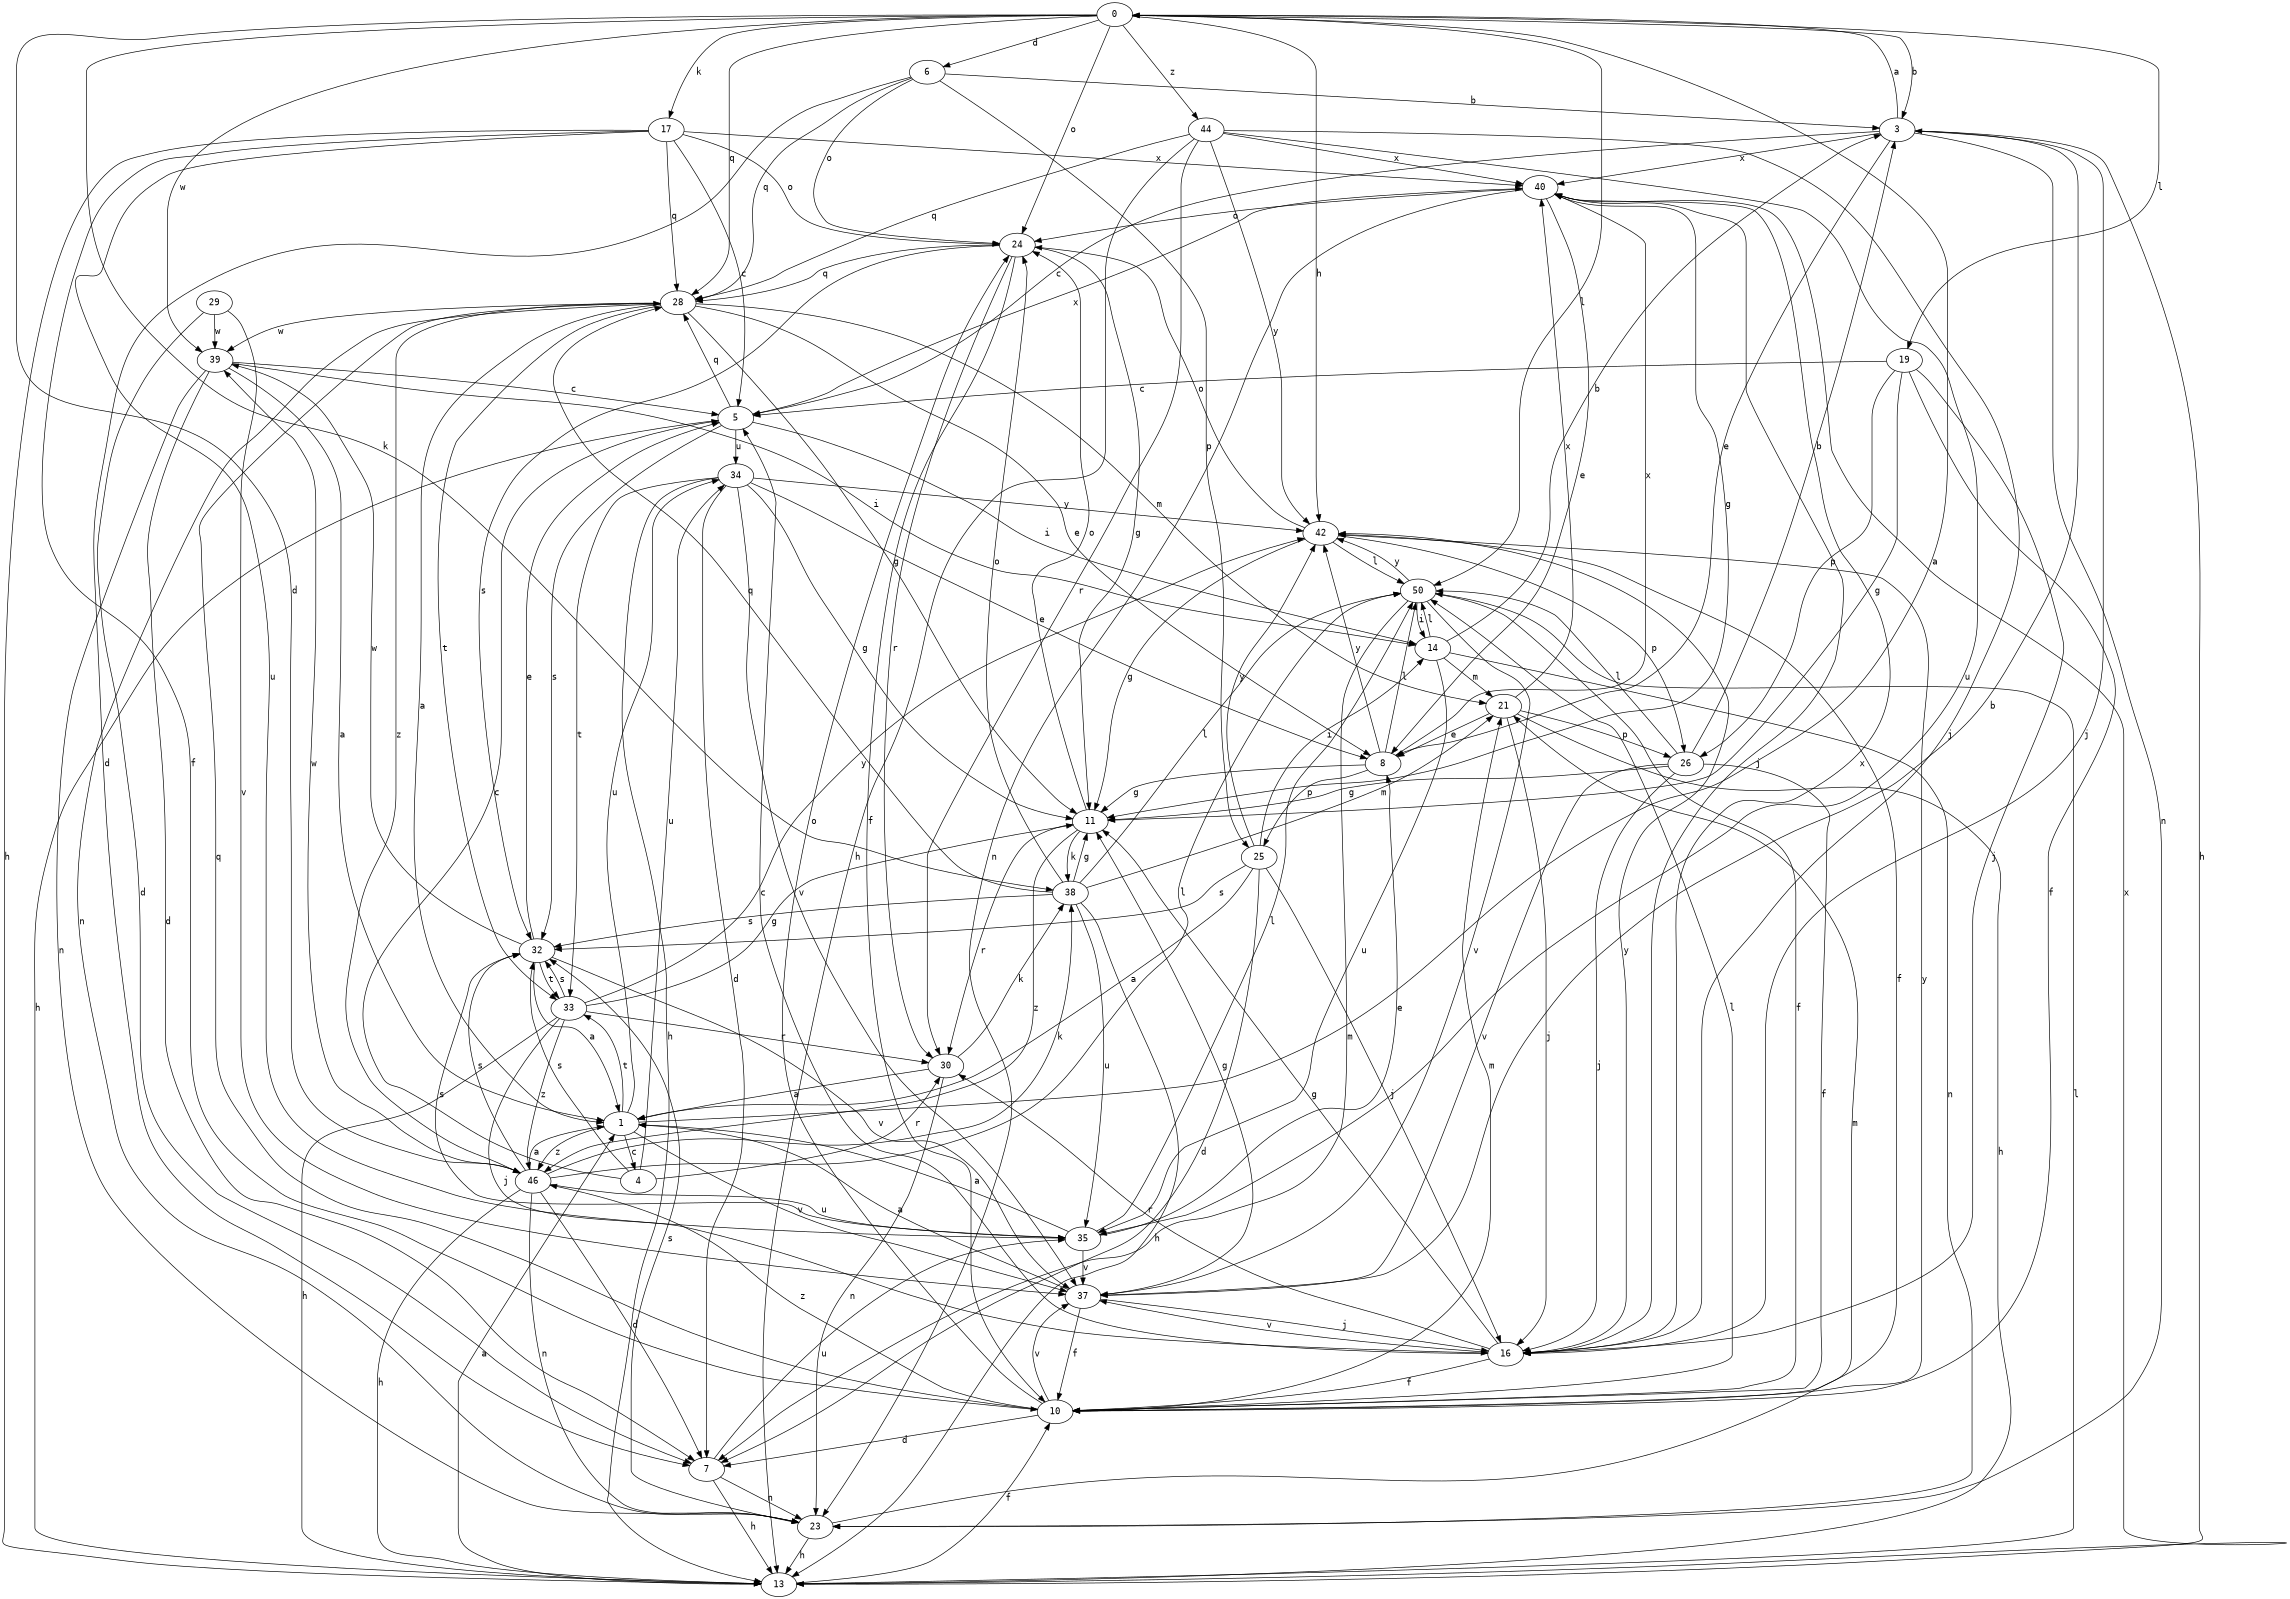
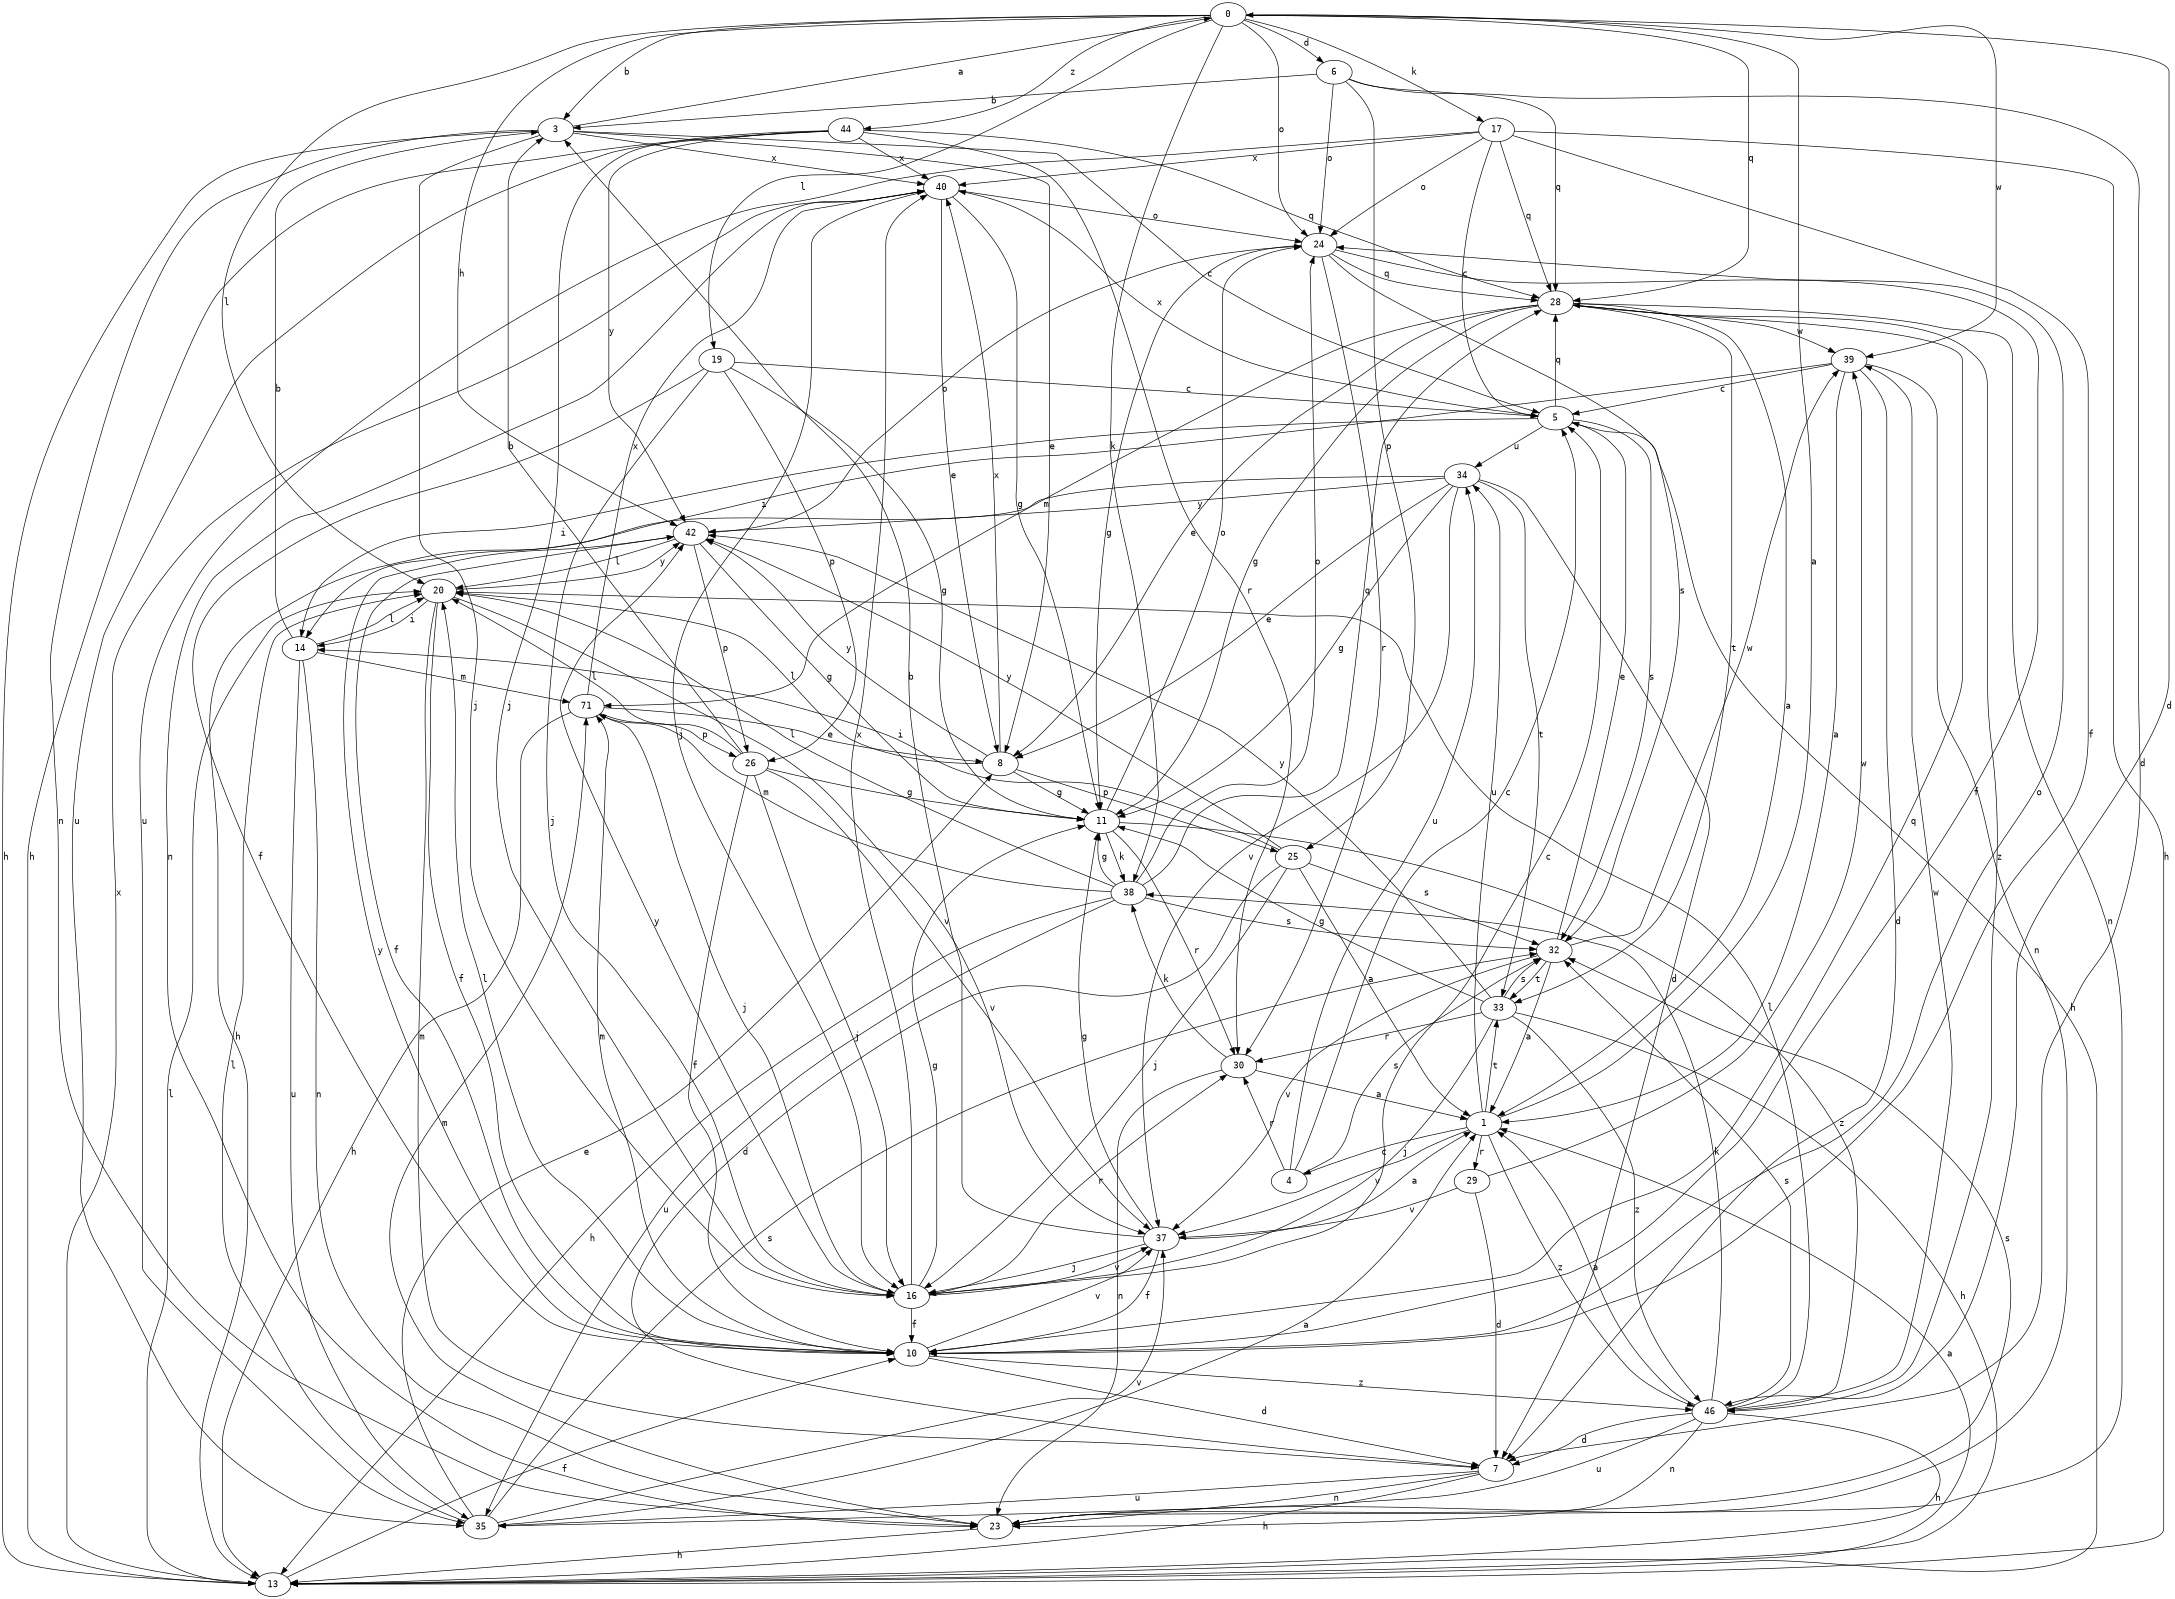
  strict digraph {
    fontname="DejaVu Sans Mono"
    node [fontname="DejaVu Sans Mono"]
    edge [fontname="DejaVu Sans Mono"]
    0
    3
    6
    17
    n5 [label=38]
    19
-   20 [label=50]
+   20
    24
    28
    39
    42
    44
    46
    5
    8
    13
    16
    23
    40
    7
    25
    35
    10
    32
    11
-   21
+   21 [label=71]
    26
    37
    14
    30
    1
    33
    4
    29
    34
    0 -> 3 [label=b]
    0 -> 6 [label=d]
    0 -> 17 [label=k]
    0 -> n5 [label=k]
    0 -> 19 [label=l]
    0 -> 20 [label=l]
    0 -> 24 [label=o]
    0 -> 28 [label=q]
    0 -> 39 [label=w]
    0 -> 42 [label=h]
    0 -> 44 [label=z]
    0 -> 46 [label=d]
    3 -> 0 [label=a]
    3 -> 5 [label=c]
    3 -> 8 [label=e]
    3 -> 13 [label=h]
    3 -> 16 [label=j]
    3 -> 23 [label=n]
    3 -> 40 [label=x]
    6 -> 3 [label=b]
    6 -> 24 [label=o]
    6 -> 28 [label=q]
    6 -> 7 [label=d]
    6 -> 25 [label=p]
    17 -> 24 [label=o]
    17 -> 28 [label=q]
    17 -> 5 [label=c]
    17 -> 13 [label=h]
    17 -> 40 [label=x]
    17 -> 35 [label=u]
    17 -> 10 [label=f]
    n5 -> 20 [label=l]
    n5 -> 24 [label=o]
    n5 -> 28 [label=q]
    n5 -> 13 [label=h]
    n5 -> 35 [label=u]
    n5 -> 32 [label=s]
    n5 -> 11 [label=g]
    n5 -> 21 [label=m]
    19 -> 5 [label=c]
    19 -> 16 [label=j]
    19 -> 10 [label=f]
    19 -> 11 [label=g]
    19 -> 26 [label=p]
    20 -> 42 [label=y]
    20 -> 7 [label=m]
    20 -> 10 [label=f]
    20 -> 37 [label=v]
    20 -> 14 [label=i]
    24 -> 28 [label=q]
    24 -> 10 [label=f]
    24 -> 32 [label=s]
    24 -> 11 [label=g]
    24 -> 30 [label=r]
    28 -> 39 [label=w]
    28 -> 46 [label=z]
    28 -> 8 [label=e]
    28 -> 23 [label=n]
    28 -> 11 [label=g]
    28 -> 21 [label=m]
    28 -> 1 [label=a]
    28 -> 33 [label=t]
    39 -> 5 [label=c]
    39 -> 23 [label=n]
    39 -> 7 [label=d]
    39 -> 14 [label=i]
    39 -> 1 [label=a]
    42 -> 20 [label=l]
    42 -> 24 [label=o]
    42 -> 10 [label=f]
    42 -> 11 [label=g]
    42 -> 26 [label=p]
    44 -> 28 [label=q]
    44 -> 42 [label=y]
    44 -> 13 [label=h]
    44 -> 16 [label=j]
    44 -> 40 [label=x]
    44 -> 35 [label=u]
    44 -> 30 [label=r]
    46 -> n5 [label=k]
    46 -> 20 [label=l]
    46 -> 39 [label=w]
    46 -> 13 [label=h]
    46 -> 23 [label=n]
    46 -> 7 [label=d]
    46 -> 35 [label=u]
    46 -> 32 [label=s]
    46 -> 1 [label=a]
    5 -> 28 [label=q]
    5 -> 13 [label=h]
    5 -> 40 [label=x]
    5 -> 32 [label=s]
    5 -> 14 [label=i]
    5 -> 34 [label=u]
    8 -> 20 [label=l]
    8 -> 42 [label=y]
    8 -> 40 [label=x]
    8 -> 25 [label=p]
    8 -> 11 [label=g]
    13 -> 20 [label=l]
    13 -> 40 [label=x]
    13 -> 10 [label=f]
    13 -> 1 [label=a]
    16 -> 42 [label=y]
    16 -> 5 [label=c]
    16 -> 40 [label=x]
    16 -> 10 [label=f]
    16 -> 11 [label=g]
    16 -> 37 [label=v]
    16 -> 30 [label=r]
    23 -> 13 [label=h]
    23 -> 32 [label=s]
    23 -> 21 [label=m]
    40 -> 24 [label=o]
    40 -> 8 [label=e]
    40 -> 16 [label=j]
    40 -> 23 [label=n]
    40 -> 11 [label=g]
    7 -> 13 [label=h]
    7 -> 23 [label=n]
    7 -> 35 [label=u]
    25 -> 42 [label=y]
    25 -> 16 [label=j]
    25 -> 7 [label=d]
    25 -> 32 [label=s]
    25 -> 14 [label=i]
    25 -> 1 [label=a]
    35 -> 20 [label=l]
    35 -> 8 [label=e]
    35 -> 32 [label=s]
    35 -> 37 [label=v]
    35 -> 1 [label=a]
    10 -> 20 [label=l]
    10 -> 24 [label=o]
    10 -> 28 [label=q]
    10 -> 42 [label=y]
    10 -> 46 [label=z]
    10 -> 7 [label=d]
    10 -> 21 [label=m]
    10 -> 37 [label=v]
    32 -> 39 [label=w]
    32 -> 5 [label=e]
    32 -> 37 [label=v]
    32 -> 1 [label=a]
    32 -> 33 [label=t]
    11 -> n5 [label=k]
    11 -> 24 [label=o]
    11 -> 46 [label=z]
    11 -> 30 [label=r]
    21 -> 8 [label=e]
    21 -> 13 [label=h]
    21 -> 16 [label=j]
    21 -> 40 [label=x]
    21 -> 26 [label=p]
    26 -> 3 [label=b]
    26 -> 20 [label=l]
    26 -> 16 [label=j]
    26 -> 10 [label=f]
    26 -> 11 [label=g]
    26 -> 37 [label=v]
    37 -> 3 [label=b]
    37 -> 16 [label=j]
    37 -> 10 [label=f]
    37 -> 11 [label=g]
    37 -> 1 [label=a]
    14 -> 3 [label=b]
    14 -> 20 [label=l]
    14 -> 23 [label=n]
    14 -> 35 [label=u]
    14 -> 21 [label=m]
    30 -> n5 [label=k]
    30 -> 23 [label=n]
    30 -> 1 [label=a]
    1 -> 0 [label=a]
    1 -> 46 [label=z]
    1 -> 37 [label=v]
    1 -> 33 [label=t]
    1 -> 4 [label=c]
+   1 -> 29 [label=r]
    1 -> 34 [label=u]
    33 -> 42 [label=y]
    33 -> 46 [label=z]
    33 -> 13 [label=h]
    33 -> 16 [label=j]
    33 -> 32 [label=s]
    33 -> 11 [label=g]
    33 -> 30 [label=r]
    4 -> 5 [label=c]
    4 -> 32 [label=s]
    4 -> 30 [label=r]
    4 -> 34 [label=u]
    29 -> 39 [label=w]
    29 -> 7 [label=d]
    29 -> 37 [label=v]
    34 -> 42 [label=y]
    34 -> 8 [label=e]
    34 -> 13 [label=h]
    34 -> 7 [label=d]
    34 -> 11 [label=g]
    34 -> 37 [label=v]
    34 -> 33 [label=t]
  }
